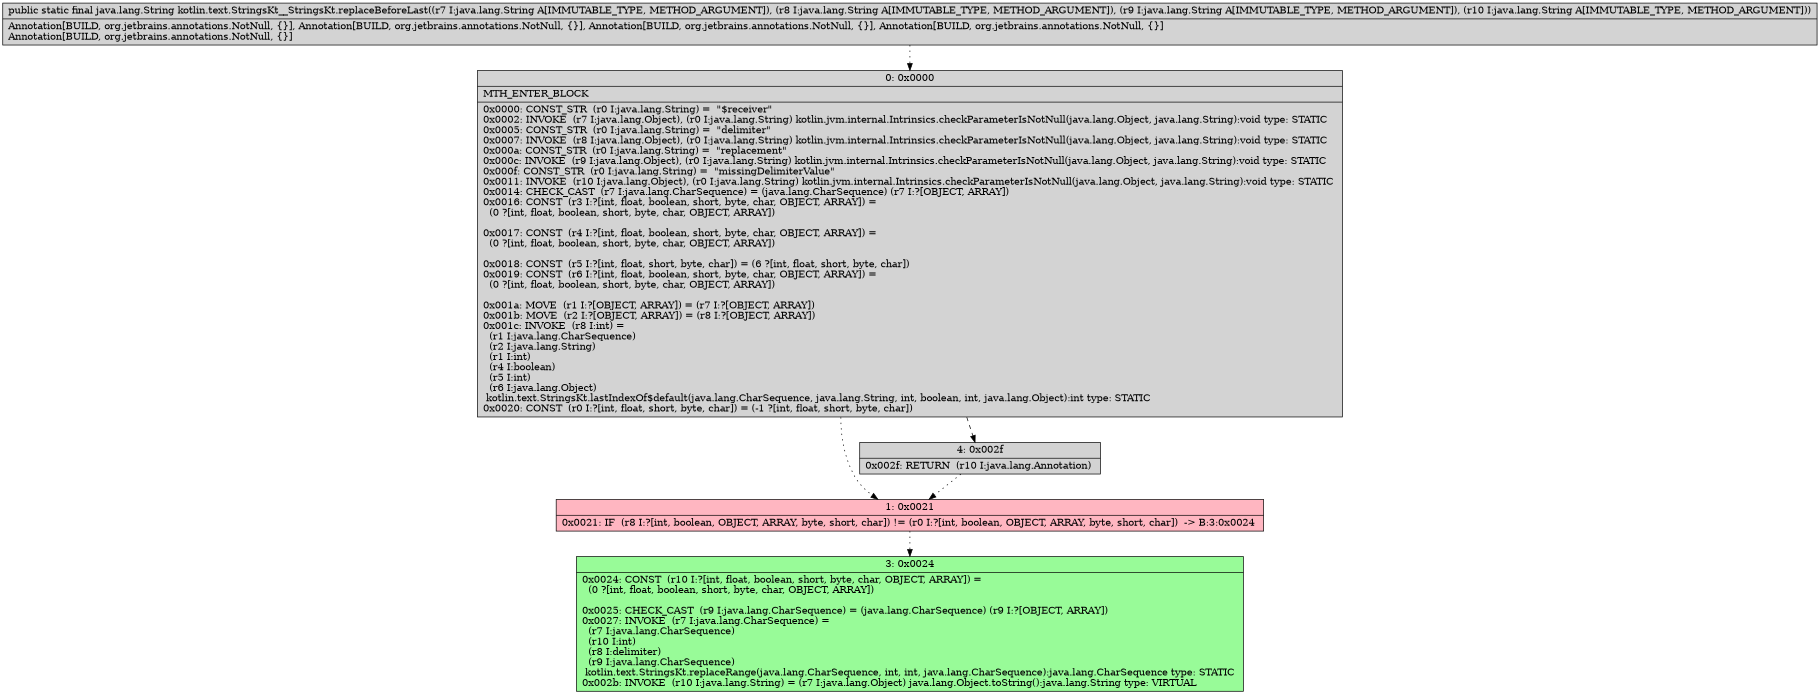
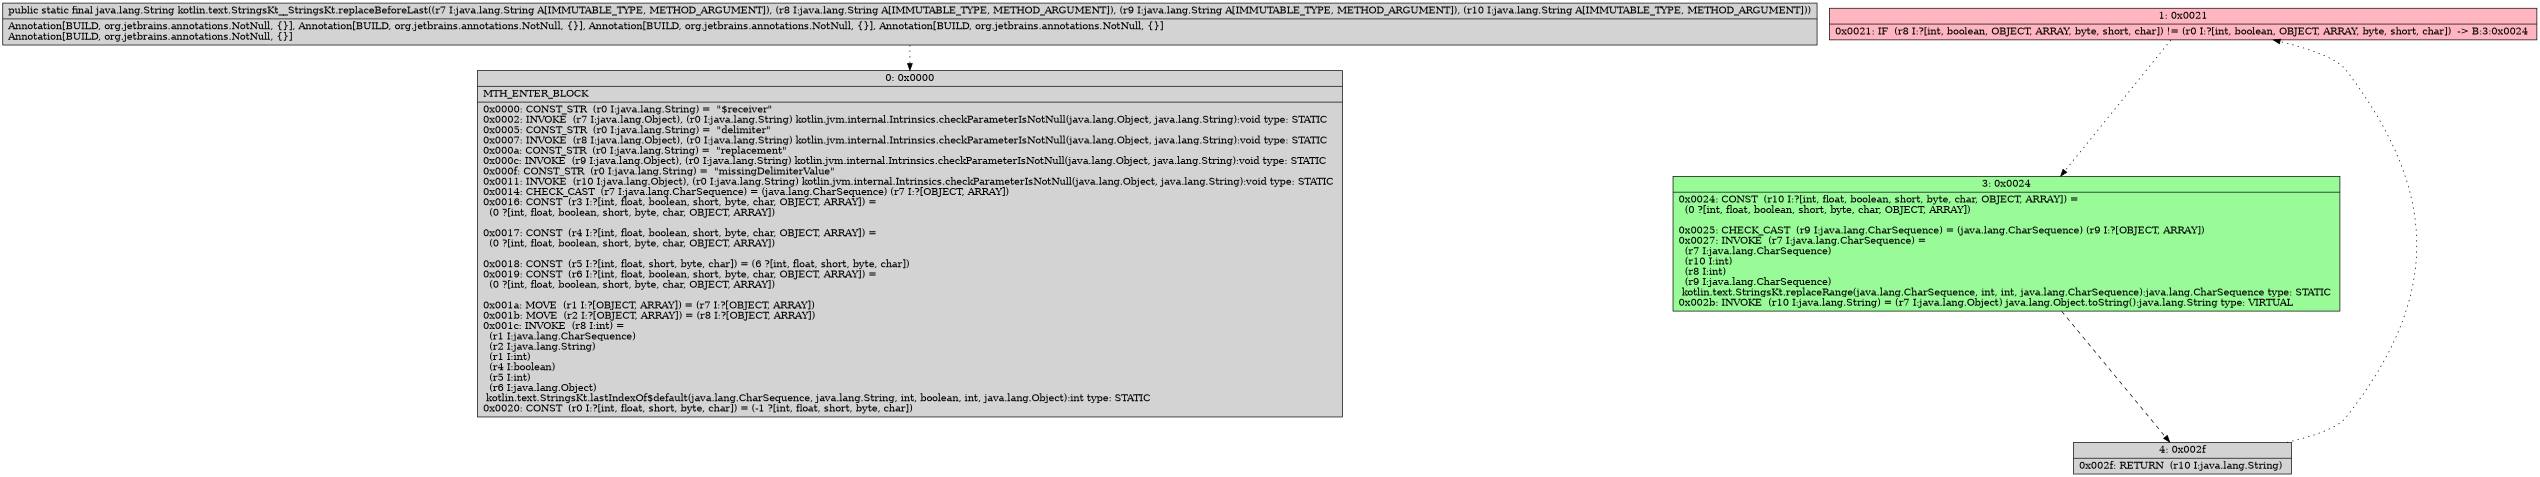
  digraph {
    node [fillcolor=lightgrey shape=record style=filled]
    edge [style=dotted]
    n1 [label="{0\:\ 0x0000|MTH_ENTER_BLOCK\l|0x0000: CONST_STR  (r0 I:java.lang.String) =  \"$receiver\" \l0x0002: INVOKE  (r7 I:java.lang.Object), (r0 I:java.lang.String) kotlin.jvm.internal.Intrinsics.checkParameterIsNotNull(java.lang.Object, java.lang.String):void type: STATIC \l0x0005: CONST_STR  (r0 I:java.lang.String) =  \"delimiter\" \l0x0007: INVOKE  (r8 I:java.lang.Object), (r0 I:java.lang.String) kotlin.jvm.internal.Intrinsics.checkParameterIsNotNull(java.lang.Object, java.lang.String):void type: STATIC \l0x000a: CONST_STR  (r0 I:java.lang.String) =  \"replacement\" \l0x000c: INVOKE  (r9 I:java.lang.Object), (r0 I:java.lang.String) kotlin.jvm.internal.Intrinsics.checkParameterIsNotNull(java.lang.Object, java.lang.String):void type: STATIC \l0x000f: CONST_STR  (r0 I:java.lang.String) =  \"missingDelimiterValue\" \l0x0011: INVOKE  (r10 I:java.lang.Object), (r0 I:java.lang.String) kotlin.jvm.internal.Intrinsics.checkParameterIsNotNull(java.lang.Object, java.lang.String):void type: STATIC \l0x0014: CHECK_CAST  (r7 I:java.lang.CharSequence) = (java.lang.CharSequence) (r7 I:?[OBJECT, ARRAY]) \l0x0016: CONST  (r3 I:?[int, float, boolean, short, byte, char, OBJECT, ARRAY]) = \l  (0 ?[int, float, boolean, short, byte, char, OBJECT, ARRAY])\l \l0x0017: CONST  (r4 I:?[int, float, boolean, short, byte, char, OBJECT, ARRAY]) = \l  (0 ?[int, float, boolean, short, byte, char, OBJECT, ARRAY])\l \l0x0018: CONST  (r5 I:?[int, float, short, byte, char]) = (6 ?[int, float, short, byte, char]) \l0x0019: CONST  (r6 I:?[int, float, boolean, short, byte, char, OBJECT, ARRAY]) = \l  (0 ?[int, float, boolean, short, byte, char, OBJECT, ARRAY])\l \l0x001a: MOVE  (r1 I:?[OBJECT, ARRAY]) = (r7 I:?[OBJECT, ARRAY]) \l0x001b: MOVE  (r2 I:?[OBJECT, ARRAY]) = (r8 I:?[OBJECT, ARRAY]) \l0x001c: INVOKE  (r8 I:int) = \l  (r1 I:java.lang.CharSequence)\l  (r2 I:java.lang.String)\l  (r1 I:int)\l  (r4 I:boolean)\l  (r5 I:int)\l  (r6 I:java.lang.Object)\l kotlin.text.StringsKt.lastIndexOf$default(java.lang.CharSequence, java.lang.String, int, boolean, int, java.lang.Object):int type: STATIC \l0x0020: CONST  (r0 I:?[int, float, short, byte, char]) = (\-1 ?[int, float, short, byte, char]) \l}"]
    n2 [fillcolor=lightpink label="{1\:\ 0x0021|0x0021: IF  (r8 I:?[int, boolean, OBJECT, ARRAY, byte, short, char]) != (r0 I:?[int, boolean, OBJECT, ARRAY, byte, short, char])  \-\> B:3:0x0024 \l}"]
-   n3 [fillcolor=palegreen label="{3\:\ 0x0024|0x0024: CONST  (r10 I:?[int, float, boolean, short, byte, char, OBJECT, ARRAY]) = \l  (0 ?[int, float, boolean, short, byte, char, OBJECT, ARRAY])\l \l0x0025: CHECK_CAST  (r9 I:java.lang.CharSequence) = (java.lang.CharSequence) (r9 I:?[OBJECT, ARRAY]) \l0x0027: INVOKE  (r7 I:java.lang.CharSequence) = \l  (r7 I:java.lang.CharSequence)\l  (r10 I:int)\l  (r8 I:delimiter)\l  (r9 I:java.lang.CharSequence)\l kotlin.text.StringsKt.replaceRange(java.lang.CharSequence, int, int, java.lang.CharSequence):java.lang.CharSequence type: STATIC \l0x002b: INVOKE  (r10 I:java.lang.String) = (r7 I:java.lang.Object) java.lang.Object.toString():java.lang.String type: VIRTUAL \l}"]
-   n4 [label="{4\:\ 0x002f|0x002f: RETURN  (r10 I:java.lang.Annotation) \l}"]
+   n3 [fillcolor=palegreen label="{3\:\ 0x0024|0x0024: CONST  (r10 I:?[int, float, boolean, short, byte, char, OBJECT, ARRAY]) = \l  (0 ?[int, float, boolean, short, byte, char, OBJECT, ARRAY])\l \l0x0025: CHECK_CAST  (r9 I:java.lang.CharSequence) = (java.lang.CharSequence) (r9 I:?[OBJECT, ARRAY]) \l0x0027: INVOKE  (r7 I:java.lang.CharSequence) = \l  (r7 I:java.lang.CharSequence)\l  (r10 I:int)\l  (r8 I:int)\l  (r9 I:java.lang.CharSequence)\l kotlin.text.StringsKt.replaceRange(java.lang.CharSequence, int, int, java.lang.CharSequence):java.lang.CharSequence type: STATIC \l0x002b: INVOKE  (r10 I:java.lang.String) = (r7 I:java.lang.Object) java.lang.Object.toString():java.lang.String type: VIRTUAL \l}"]
+   n4 [label="{4\:\ 0x002f|0x002f: RETURN  (r10 I:java.lang.String) \l}"]
    n5 [label="{public static final java.lang.String kotlin.text.StringsKt__StringsKt.replaceBeforeLast((r7 I:java.lang.String A[IMMUTABLE_TYPE, METHOD_ARGUMENT]), (r8 I:java.lang.String A[IMMUTABLE_TYPE, METHOD_ARGUMENT]), (r9 I:java.lang.String A[IMMUTABLE_TYPE, METHOD_ARGUMENT]), (r10 I:java.lang.String A[IMMUTABLE_TYPE, METHOD_ARGUMENT]))  | Annotation[BUILD, org.jetbrains.annotations.NotNull, \{\}], Annotation[BUILD, org.jetbrains.annotations.NotNull, \{\}], Annotation[BUILD, org.jetbrains.annotations.NotNull, \{\}], Annotation[BUILD, org.jetbrains.annotations.NotNull, \{\}]\lAnnotation[BUILD, org.jetbrains.annotations.NotNull, \{\}]\l}"]
-   n1 -> n2
    n2 -> n3
-   n1 -> n4 [style=dashed]
+   n3 -> n4 [style=dashed]
    n4 -> n2
    n5 -> n1
  }
